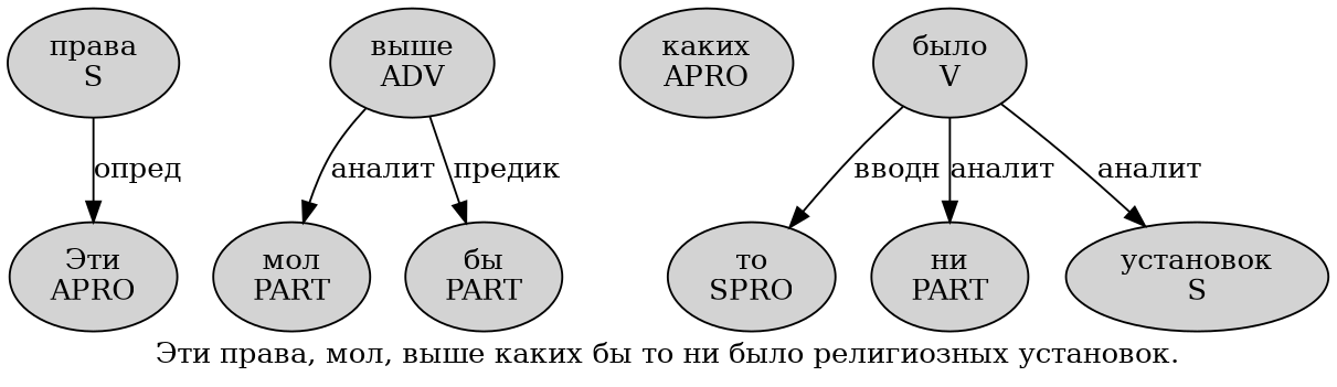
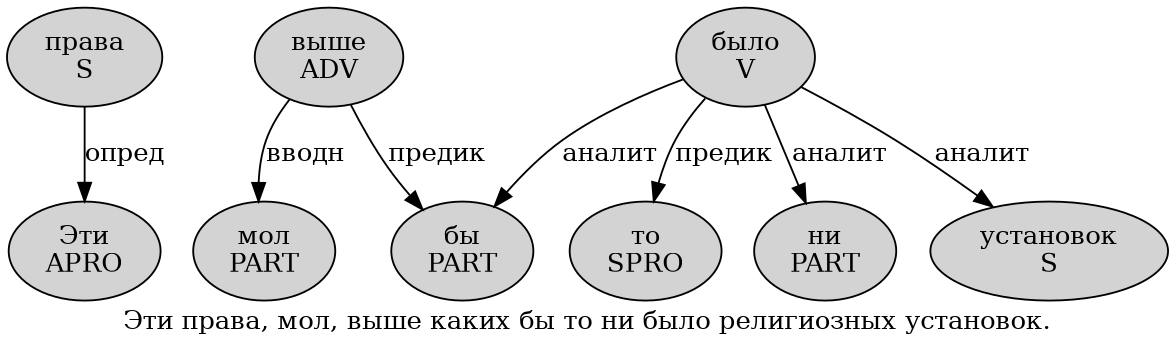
  digraph {
    label="Эти права, мол, выше каких бы то ни было религиозных установок."
    node [fillcolor=lightgray penwidth=1 shape=ellipse style=filled]
    n1 [label="Эти\nAPRO"]
    n2 [label="права\nS"]
    n3 [label="мол\nPART"]
    n4 [label="выше\nADV"]
    n5 [label="бы\nPART"]
-   n6 [label="каких\nAPRO"]
    n7 [label="то\nSPRO"]
    n8 [label="ни\nPART"]
    n9 [label="было\nV"]
    n10 [label="установок\nS"]
    n2 -> n1 [label="опред"]
-   n4 -> n3 [label="аналит"]
+   n4 -> n3 [label="вводн"]
    n4 -> n5 [label="предик"]
-   n9 -> n7 [label="вводн"]
+   n9 -> n5 [label="аналит"]
+   n9 -> n7 [label="предик"]
    n9 -> n8 [label="аналит"]
    n9 -> n10 [label="аналит"]
  }
